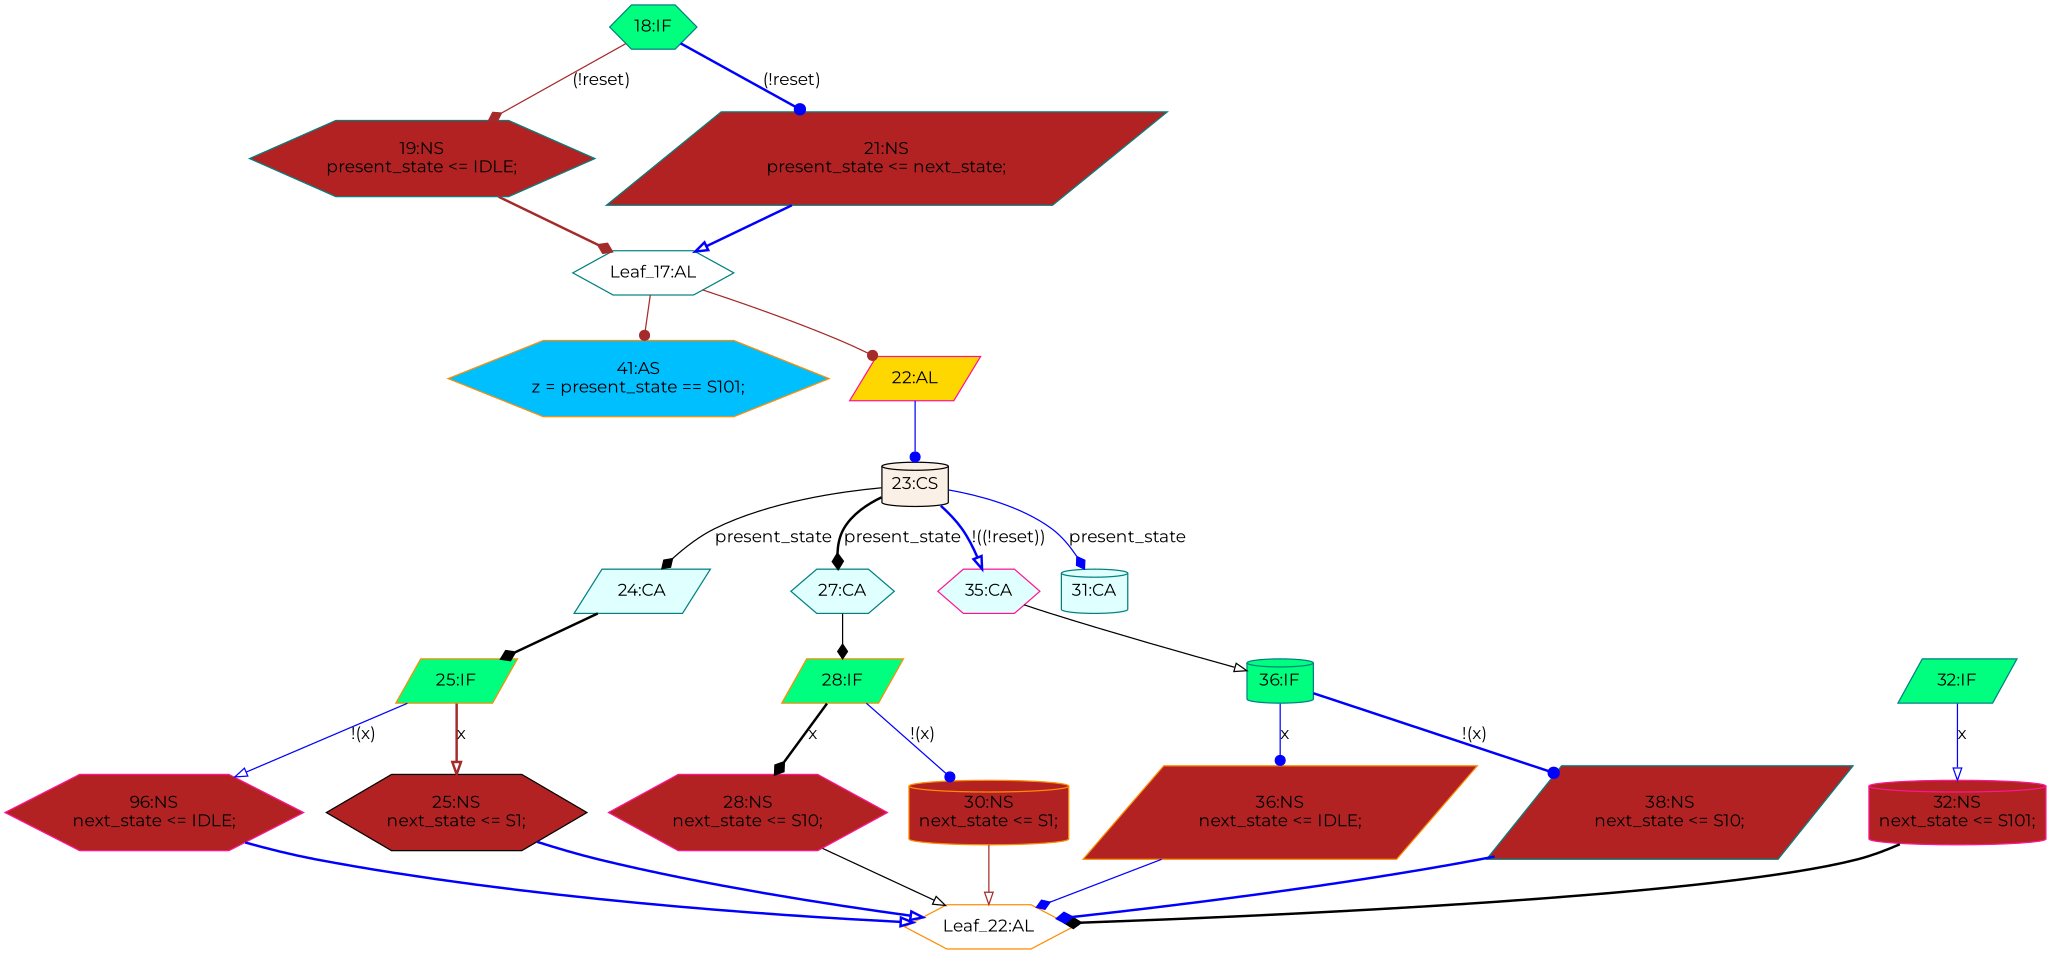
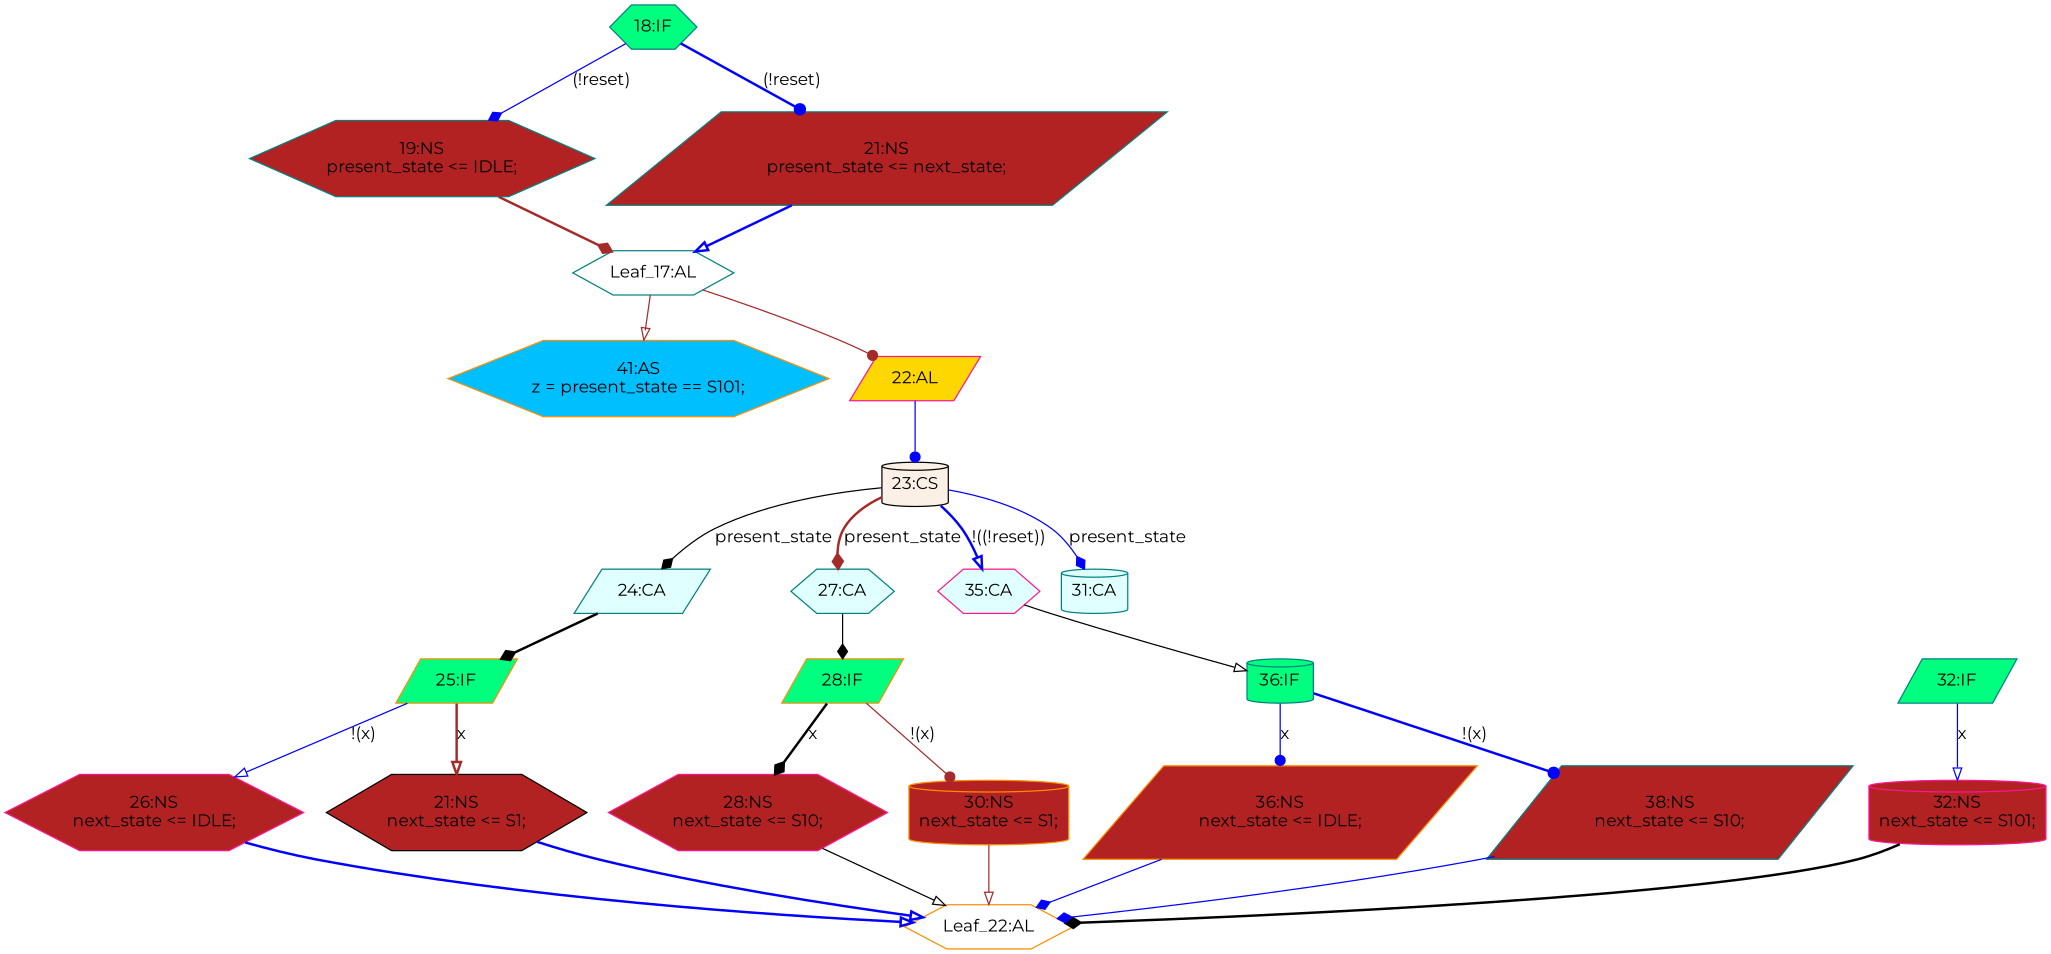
  strict digraph {
    fontname=Montserrat
    node [color=teal fillcolor=firebrick fontname=Montserrat shape=hexagon statements="[]" style=filled typ=NonblockingSubstitution]
    edge [arrowhead=diamond color=blue cond="[]" fontname=Montserrat lineno=None style=solid]
    n1 [ast="<pyverilog.vparser.ast.IfStatement object at 0x7fadbfa72450>" fillcolor=springgreen label="18:IF" typ=IfStatement]
    n2 [ast="<pyverilog.vparser.ast.NonblockingSubstitution object at 0x7fadbf7ce4d0>" label="19:NS\npresent_state <= IDLE;" statements="[<pyverilog.vparser.ast.NonblockingSubstitution object at 0x7fadbf7ce4d0>]"]
    n3 [ast="<pyverilog.vparser.ast.NonblockingSubstitution object at 0x7fadbfa72050>" label="21:NS\npresent_state <= next_state;" shape=parallelogram statements="[<pyverilog.vparser.ast.NonblockingSubstitution object at 0x7fadbfa72050>]"]
    n4 [def_var="['present_state']" label="Leaf_17:AL" fillcolor="" statements="" style="" typ=""]
    n5 [ast="<pyverilog.vparser.ast.Case object at 0x7fadbfa67150>" fillcolor=lightcyan label="24:CA" shape=parallelogram typ=Case]
    n6 [ast="<pyverilog.vparser.ast.IfStatement object at 0x7fadc2ee4190>" color=darkorange fillcolor=springgreen label="25:IF" shape=parallelogram typ=IfStatement]
-   n7 [ast="<pyverilog.vparser.ast.NonblockingSubstitution object at 0x7fadbfaea390>" color=deeppink label="96:NS\nnext_state <= IDLE;" statements="[<pyverilog.vparser.ast.NonblockingSubstitution object at 0x7fadbfaea390>]"]
-   n8 [ast="<pyverilog.vparser.ast.NonblockingSubstitution object at 0x7fadbfe81610>" color=black label="25:NS\nnext_state <= S1;" statements="[<pyverilog.vparser.ast.NonblockingSubstitution object at 0x7fadbfe81610>]"]
+   n7 [ast="<pyverilog.vparser.ast.NonblockingSubstitution object at 0x7fadbfaea390>" color=deeppink label="26:NS\nnext_state <= IDLE;" statements="[<pyverilog.vparser.ast.NonblockingSubstitution object at 0x7fadbfaea390>]"]
+   n8 [ast="<pyverilog.vparser.ast.NonblockingSubstitution object at 0x7fadbfe81610>" color=black label="21:NS\nnext_state <= S1;" statements="[<pyverilog.vparser.ast.NonblockingSubstitution object at 0x7fadbfe81610>]"]
    n9 [color=darkorange def_var="['next_state']" label="Leaf_22:AL" fillcolor="" statements="" style="" typ=""]
    n10 [ast="<pyverilog.vparser.ast.IfStatement object at 0x7fadbf6d8dd0>" fillcolor=springgreen label="32:IF" shape=parallelogram typ=IfStatement]
    n11 [ast="<pyverilog.vparser.ast.NonblockingSubstitution object at 0x7fadbf6d8610>" color=deeppink label="32:NS\nnext_state <= S101;" shape=cylinder statements="[<pyverilog.vparser.ast.NonblockingSubstitution object at 0x7fadbf6d8610>]"]
    n12 [ast="<pyverilog.vparser.ast.IfStatement object at 0x7fadbfaea310>" color=darkorange fillcolor=springgreen label="28:IF" shape=parallelogram typ=IfStatement]
    n13 [ast="<pyverilog.vparser.ast.NonblockingSubstitution object at 0x7fadbfa86150>" color=deeppink label="28:NS\nnext_state <= S10;" statements="[<pyverilog.vparser.ast.NonblockingSubstitution object at 0x7fadbfa86150>]"]
    n14 [ast="<pyverilog.vparser.ast.NonblockingSubstitution object at 0x7fadbf6d83d0>" color=darkorange label="30:NS\nnext_state <= S1;" shape=cylinder statements="[<pyverilog.vparser.ast.NonblockingSubstitution object at 0x7fadbf6d83d0>]"]
    n15 [ast="<pyverilog.vparser.ast.Assign object at 0x7fadbf6d8790>" color=darkorange def_var="['z']" fillcolor=deepskyblue label="41:AS\nz = present_state == S101;" typ=Assign use_var="['present_state']"]
    n16 [ast="<pyverilog.vparser.ast.Always object at 0x7fadbfa67750>" clk_sens=False color=deeppink fillcolor=gold label="22:AL" sens="['present_state', 'x']" shape=parallelogram typ=Always use_var="['x', 'present_state']"]
    n17 [ast="<pyverilog.vparser.ast.CaseStatement object at 0x7fadbf6d8cd0>" color=black fillcolor=linen label="23:CS" shape=cylinder typ=CaseStatement]
    n18 [ast="<pyverilog.vparser.ast.NonblockingSubstitution object at 0x7fadbf6d8910>" color=darkorange label="36:NS\nnext_state <= IDLE;" shape=parallelogram statements="[<pyverilog.vparser.ast.NonblockingSubstitution object at 0x7fadbf6d8910>]"]
    n19 [ast="<pyverilog.vparser.ast.NonblockingSubstitution object at 0x7fadbf6d8590>" label="38:NS\nnext_state <= S10;" shape=parallelogram statements="[<pyverilog.vparser.ast.NonblockingSubstitution object at 0x7fadbf6d8590>]"]
    n20 [ast="<pyverilog.vparser.ast.Case object at 0x7fadc3985d10>" fillcolor=lightcyan label="27:CA" typ=Case]
    n21 [ast="<pyverilog.vparser.ast.Case object at 0x7fadbf6d8bd0>" color=deeppink fillcolor=lightcyan label="35:CA" typ=Case]
    n22 [ast="<pyverilog.vparser.ast.IfStatement object at 0x7fadbf6d8f10>" fillcolor=springgreen label="36:IF" shape=cylinder typ=IfStatement]
    n23 [ast="<pyverilog.vparser.ast.Case object at 0x7fadbfa86550>" fillcolor=lightcyan label="31:CA" shape=cylinder typ=Case]
-   n1 -> n2 [color=brown cond="['reset']" label="(!reset)" lineno=18]
+   n1 -> n2 [cond="['reset']" label="(!reset)" lineno=18]
    n1 -> n3 [arrowhead=dot cond="['reset']" label="(!reset)" lineno=18 style=bold]
    n2 -> n4 [color=brown style=bold]
    n3 -> n4 [arrowhead=onormal style=bold]
-   n4 -> n15 [arrowhead=dot color=brown cond="" lineno=""]
+   n4 -> n15 [arrowhead=onormal color=brown cond="" lineno=""]
    n4 -> n16 [arrowhead=dot color=brown cond="" lineno=""]
    n5 -> n6 [color=black style=bold]
    n6 -> n7 [arrowhead=onormal cond="['x']" label="!(x)" lineno=25]
    n6 -> n8 [arrowhead=onormal color=brown cond="['x']" label=x lineno=25 style=bold]
    n7 -> n9 [arrowhead=onormal style=bold]
    n8 -> n9 [arrowhead=onormal style=bold]
    n10 -> n11 [arrowhead=onormal cond="['x']" label=x lineno=32]
    n11 -> n9 [color=black style=bold]
    n12 -> n13 [color=black cond="['x']" label=x lineno=28 style=bold]
-   n12 -> n14 [arrowhead=dot cond="['x']" label="!(x)" lineno=28]
+   n12 -> n14 [arrowhead=dot color=brown cond="['x']" label="!(x)" lineno=28]
    n13 -> n9 [arrowhead=onormal color=black]
    n14 -> n9 [arrowhead=onormal color=brown]
    n16 -> n17 [arrowhead=dot]
    n17 -> n5 [color=black cond="['present_state']" label=present_state lineno=23]
-   n17 -> n20 [color=black cond="['present_state']" label=present_state lineno=23 style=bold]
+   n17 -> n20 [color=brown cond="['present_state']" label=present_state lineno=23 style=bold]
    n17 -> n21 [arrowhead=onormal cond="['present_state']" label="!((!reset))" lineno=23 style=bold]
    n17 -> n23 [cond="['present_state']" label=present_state lineno=23]
    n18 -> n9
-   n19 -> n9 [style=bold]
+   n19 -> n9
    n20 -> n12 [color=black]
    n21 -> n22 [arrowhead=onormal color=black]
    n22 -> n18 [arrowhead=dot cond="['x']" label=x lineno=36]
    n22 -> n19 [arrowhead=dot cond="['x']" label="!(x)" lineno=36 style=bold]
  }
